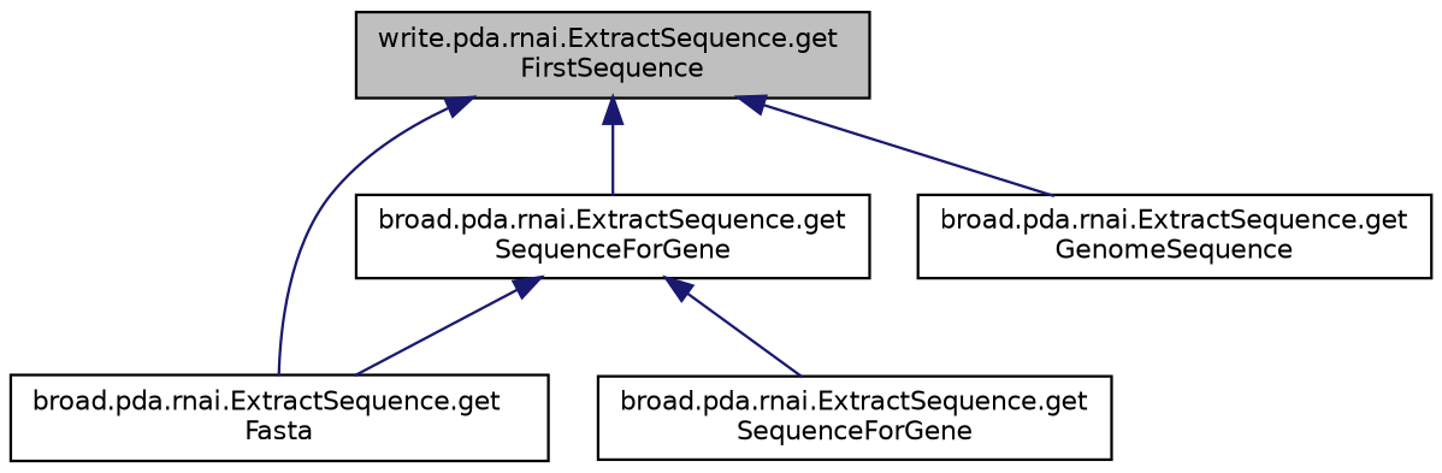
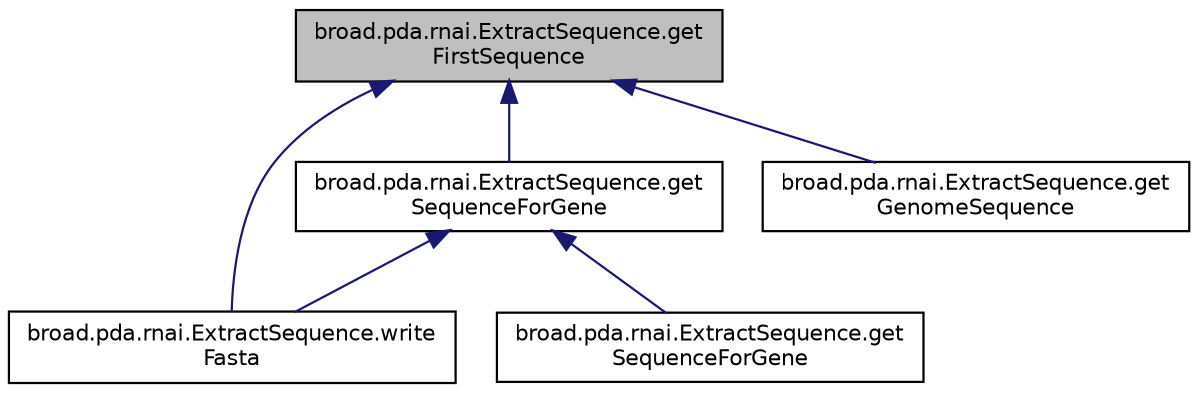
  digraph {
    rankdir=TB
    node [color=black fillcolor=white fontname=Helvetica fontsize=10 shape=record style=filled]
    edge [color=midnightblue dir=back fontname=Helvetica fontsize=10 labelfontname=Helvetica labelfontsize=10 style=solid]
-   n1 [fillcolor=grey75 fontcolor=black height=0.2 label="write.pda.rnai.ExtractSequence.get\lFirstSequence" width=0.4]
+   n1 [fillcolor=grey75 fontcolor=black height=0.2 label="broad.pda.rnai.ExtractSequence.get\lFirstSequence" width=0.4]
    n2 [height=0.2 label="broad.pda.rnai.ExtractSequence.get\lSequenceForGene" width=0.4]
-   n3 [height=0.2 label="broad.pda.rnai.ExtractSequence.get\lFasta" width=0.4]
+   n3 [height=0.2 label="broad.pda.rnai.ExtractSequence.write\lFasta" width=0.4]
    n4 [height=0.2 label="broad.pda.rnai.ExtractSequence.get\lGenomeSequence" width=0.4]
    n5 [height=0.2 label="broad.pda.rnai.ExtractSequence.get\lSequenceForGene" width=0.4]
    n1 -> n2
    n1 -> n3
    n1 -> n4
    n2 -> n3
    n2 -> n5
  }
